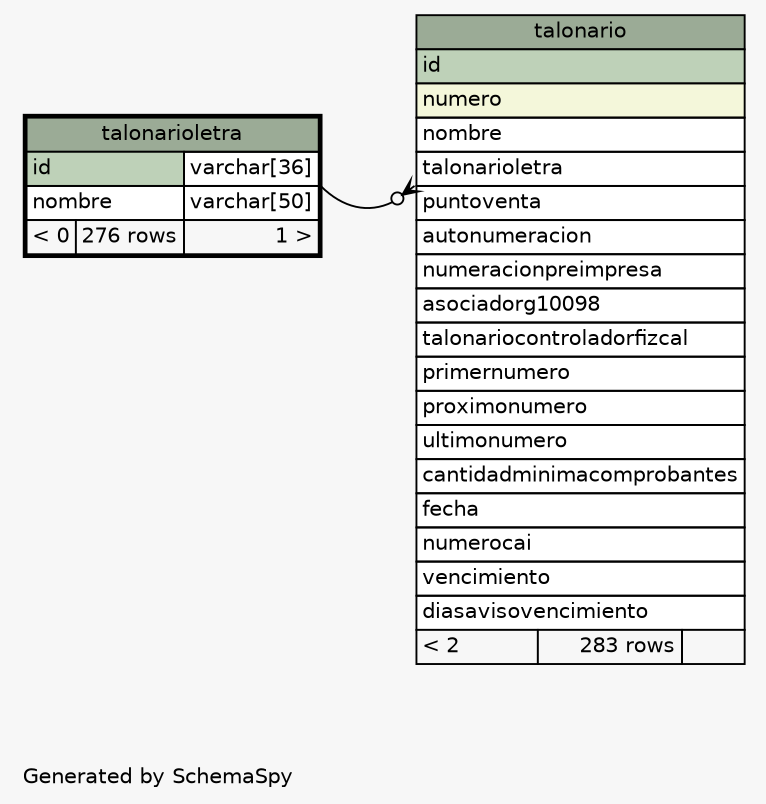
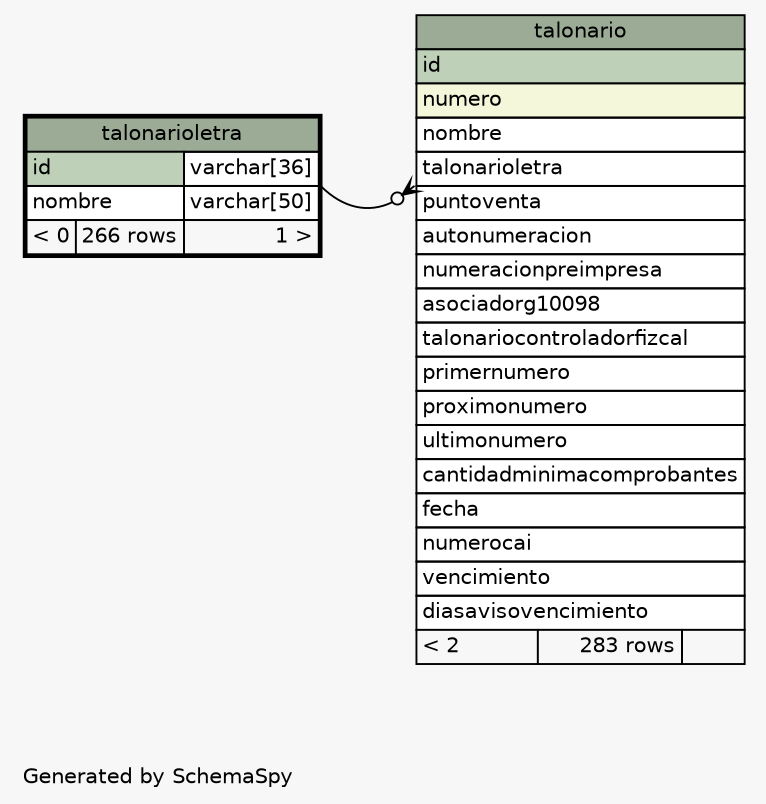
  digraph {
    bgcolor="#f7f7f7"
    fontname=Helvetica
    fontsize=11
    label="\nGenerated by SchemaSpy"
    labeljust=l
    nodesep=0.18
    rankdir=RL
    ranksep=0.46
    node [fontname=Helvetica fontsize=11 shape=plaintext]
    n1 [label=<     <TABLE BORDER="0" CELLBORDER="1" CELLSPACING="0" BGCOLOR="#ffffff">       <TR><TD COLSPAN="3" BGCOLOR="#9bab96" ALIGN="CENTER">talonario</TD></TR>       <TR><TD PORT="id" COLSPAN="3" BGCOLOR="#bed1b8" ALIGN="LEFT">id</TD></TR>       <TR><TD PORT="numero" COLSPAN="3" BGCOLOR="#f4f7da" ALIGN="LEFT">numero</TD></TR>       <TR><TD PORT="nombre" COLSPAN="3" ALIGN="LEFT">nombre</TD></TR>       <TR><TD PORT="talonarioletra" COLSPAN="3" ALIGN="LEFT">talonarioletra</TD></TR>       <TR><TD PORT="puntoventa" COLSPAN="3" ALIGN="LEFT">puntoventa</TD></TR>       <TR><TD PORT="autonumeracion" COLSPAN="3" ALIGN="LEFT">autonumeracion</TD></TR>       <TR><TD PORT="numeracionpreimpresa" COLSPAN="3" ALIGN="LEFT">numeracionpreimpresa</TD></TR>       <TR><TD PORT="asociadorg10098" COLSPAN="3" ALIGN="LEFT">asociadorg10098</TD></TR>       <TR><TD PORT="talonariocontroladorfizcal" COLSPAN="3" ALIGN="LEFT">talonariocontroladorfizcal</TD></TR>       <TR><TD PORT="primernumero" COLSPAN="3" ALIGN="LEFT">primernumero</TD></TR>       <TR><TD PORT="proximonumero" COLSPAN="3" ALIGN="LEFT">proximonumero</TD></TR>       <TR><TD PORT="ultimonumero" COLSPAN="3" ALIGN="LEFT">ultimonumero</TD></TR>       <TR><TD PORT="cantidadminimacomprobantes" COLSPAN="3" ALIGN="LEFT">cantidadminimacomprobantes</TD></TR>       <TR><TD PORT="fecha" COLSPAN="3" ALIGN="LEFT">fecha</TD></TR>       <TR><TD PORT="numerocai" COLSPAN="3" ALIGN="LEFT">numerocai</TD></TR>       <TR><TD PORT="vencimiento" COLSPAN="3" ALIGN="LEFT">vencimiento</TD></TR>       <TR><TD PORT="diasavisovencimiento" COLSPAN="3" ALIGN="LEFT">diasavisovencimiento</TD></TR>       <TR><TD ALIGN="LEFT" BGCOLOR="#f7f7f7">&lt; 2</TD><TD ALIGN="RIGHT" BGCOLOR="#f7f7f7">283 rows</TD><TD ALIGN="RIGHT" BGCOLOR="#f7f7f7">  </TD></TR>     </TABLE>>]
-   n2 [label=<     <TABLE BORDER="2" CELLBORDER="1" CELLSPACING="0" BGCOLOR="#ffffff">       <TR><TD COLSPAN="3" BGCOLOR="#9bab96" ALIGN="CENTER">talonarioletra</TD></TR>       <TR><TD PORT="id" COLSPAN="2" BGCOLOR="#bed1b8" ALIGN="LEFT">id</TD><TD PORT="id.type" ALIGN="LEFT">varchar[36]</TD></TR>       <TR><TD PORT="nombre" COLSPAN="2" ALIGN="LEFT">nombre</TD><TD PORT="nombre.type" ALIGN="LEFT">varchar[50]</TD></TR>       <TR><TD ALIGN="LEFT" BGCOLOR="#f7f7f7">&lt; 0</TD><TD ALIGN="RIGHT" BGCOLOR="#f7f7f7">276 rows</TD><TD ALIGN="RIGHT" BGCOLOR="#f7f7f7">1 &gt;</TD></TR>     </TABLE>>]
+   n2 [label=<     <TABLE BORDER="2" CELLBORDER="1" CELLSPACING="0" BGCOLOR="#ffffff">       <TR><TD COLSPAN="3" BGCOLOR="#9bab96" ALIGN="CENTER">talonarioletra</TD></TR>       <TR><TD PORT="id" COLSPAN="2" BGCOLOR="#bed1b8" ALIGN="LEFT">id</TD><TD PORT="id.type" ALIGN="LEFT">varchar[36]</TD></TR>       <TR><TD PORT="nombre" COLSPAN="2" ALIGN="LEFT">nombre</TD><TD PORT="nombre.type" ALIGN="LEFT">varchar[50]</TD></TR>       <TR><TD ALIGN="LEFT" BGCOLOR="#f7f7f7">&lt; 0</TD><TD ALIGN="RIGHT" BGCOLOR="#f7f7f7">266 rows</TD><TD ALIGN="RIGHT" BGCOLOR="#f7f7f7">1 &gt;</TD></TR>     </TABLE>>]
    n1 -> n2 [arrowhead=none arrowsize=0.8 arrowtail=crowodot dir=back headport="id.type:se" tailport="talonarioletra:sw"]
  }
